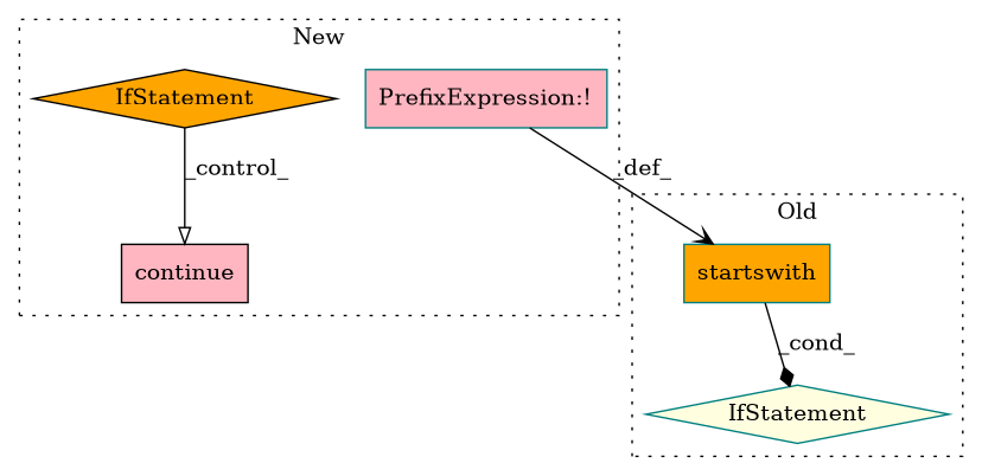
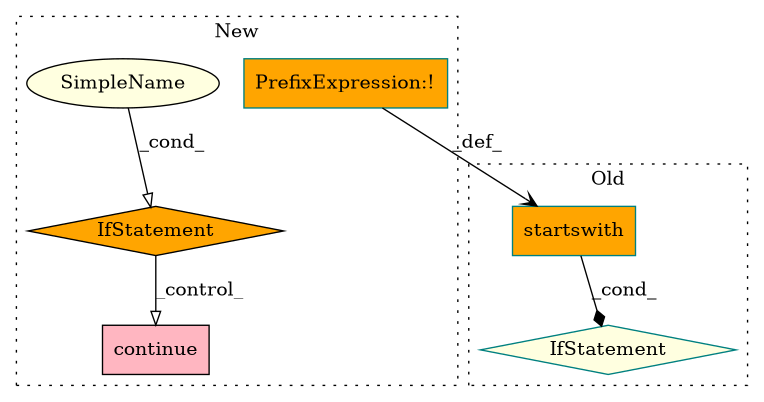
  digraph {
    node [a=25 color=teal fillcolor=orange l="4,2" shape=box style=filled]
    edge [arrowhead=onormal]
    n1 [a=32 l="11,1" label=startswith s="5524,5540"]
    n2 [fillcolor=lightyellow label=IfStatement s="5508,5541" shape=diamond]
    n3 [a=18 color=black fillcolor=lightpink l=9 label=continue s=5919]
    n4 [color=black label=IfStatement s="5874,5905" shape=diamond]
-   n6 [a=38 fillcolor=lightpink l=1 label="PrefixExpression:!" s=5878]
+   n5 [a=42 color=black fillcolor=lightyellow label=SimpleName shape=ellipse l=""]
+   n6 [a=38 l=1 label="PrefixExpression:!" s=5878]
    subgraph cluster_1 {
      label=Old
      style=dotted
      n1
      n2
    }
    subgraph cluster_2 {
      label=New
      style=dotted
      n3
      n4
+     n5
      n6
    }
    n1 -> n2 [arrowhead=diamond label=_cond_]
    n4 -> n3 [label=_control_]
+   n5 -> n4 [label=_cond_]
    n6 -> n1 [arrowhead=vee label=_def_]
  }
